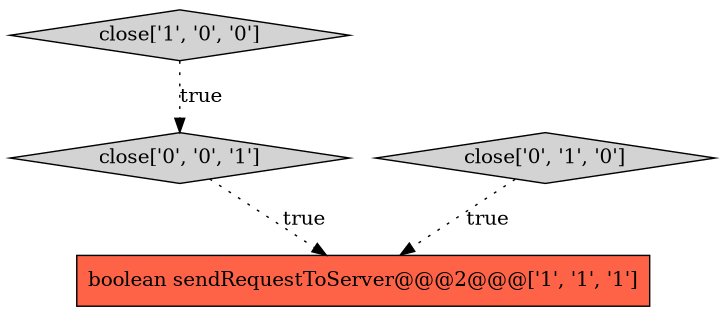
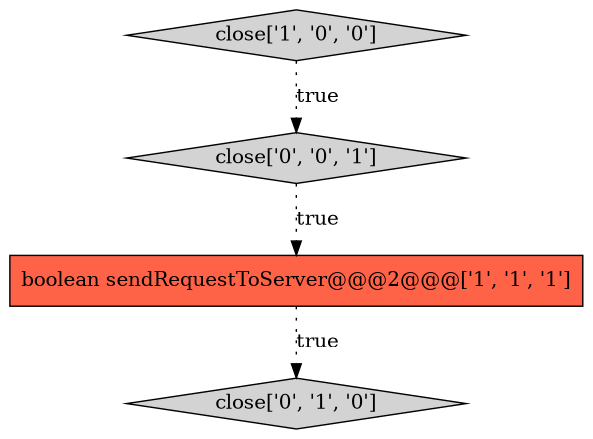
  digraph {
    node [fillcolor=lightgray shape=diamond style=filled]
    edge [style=dotted]
    n1 [fillcolor=tomato label="boolean sendRequestToServer@@@2@@@['1', '1', '1']" shape=box]
    n2 [label="close['1', '0', '0']"]
    n3 [label="close['0', '0', '1']"]
    n4 [label="close['0', '1', '0']"]
    n2 -> n3 [label=true]
    n3 -> n1 [label=true]
-   n4 -> n1 [label=true]
+   n1 -> n4 [label=true]
  }
